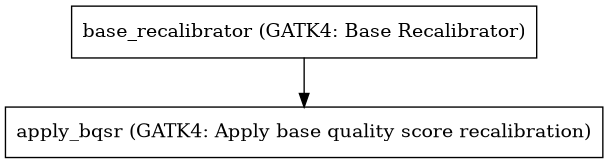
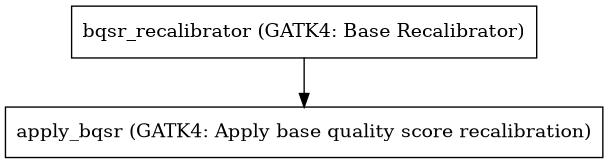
  digraph {
    node [shape=record]
-   n1 [label="base_recalibrator (GATK4: Base Recalibrator)"]
+   n1 [label="bqsr_recalibrator (GATK4: Base Recalibrator)"]
    n2 [label="apply_bqsr (GATK4: Apply base quality score recalibration)"]
    n1 -> n2
  }
